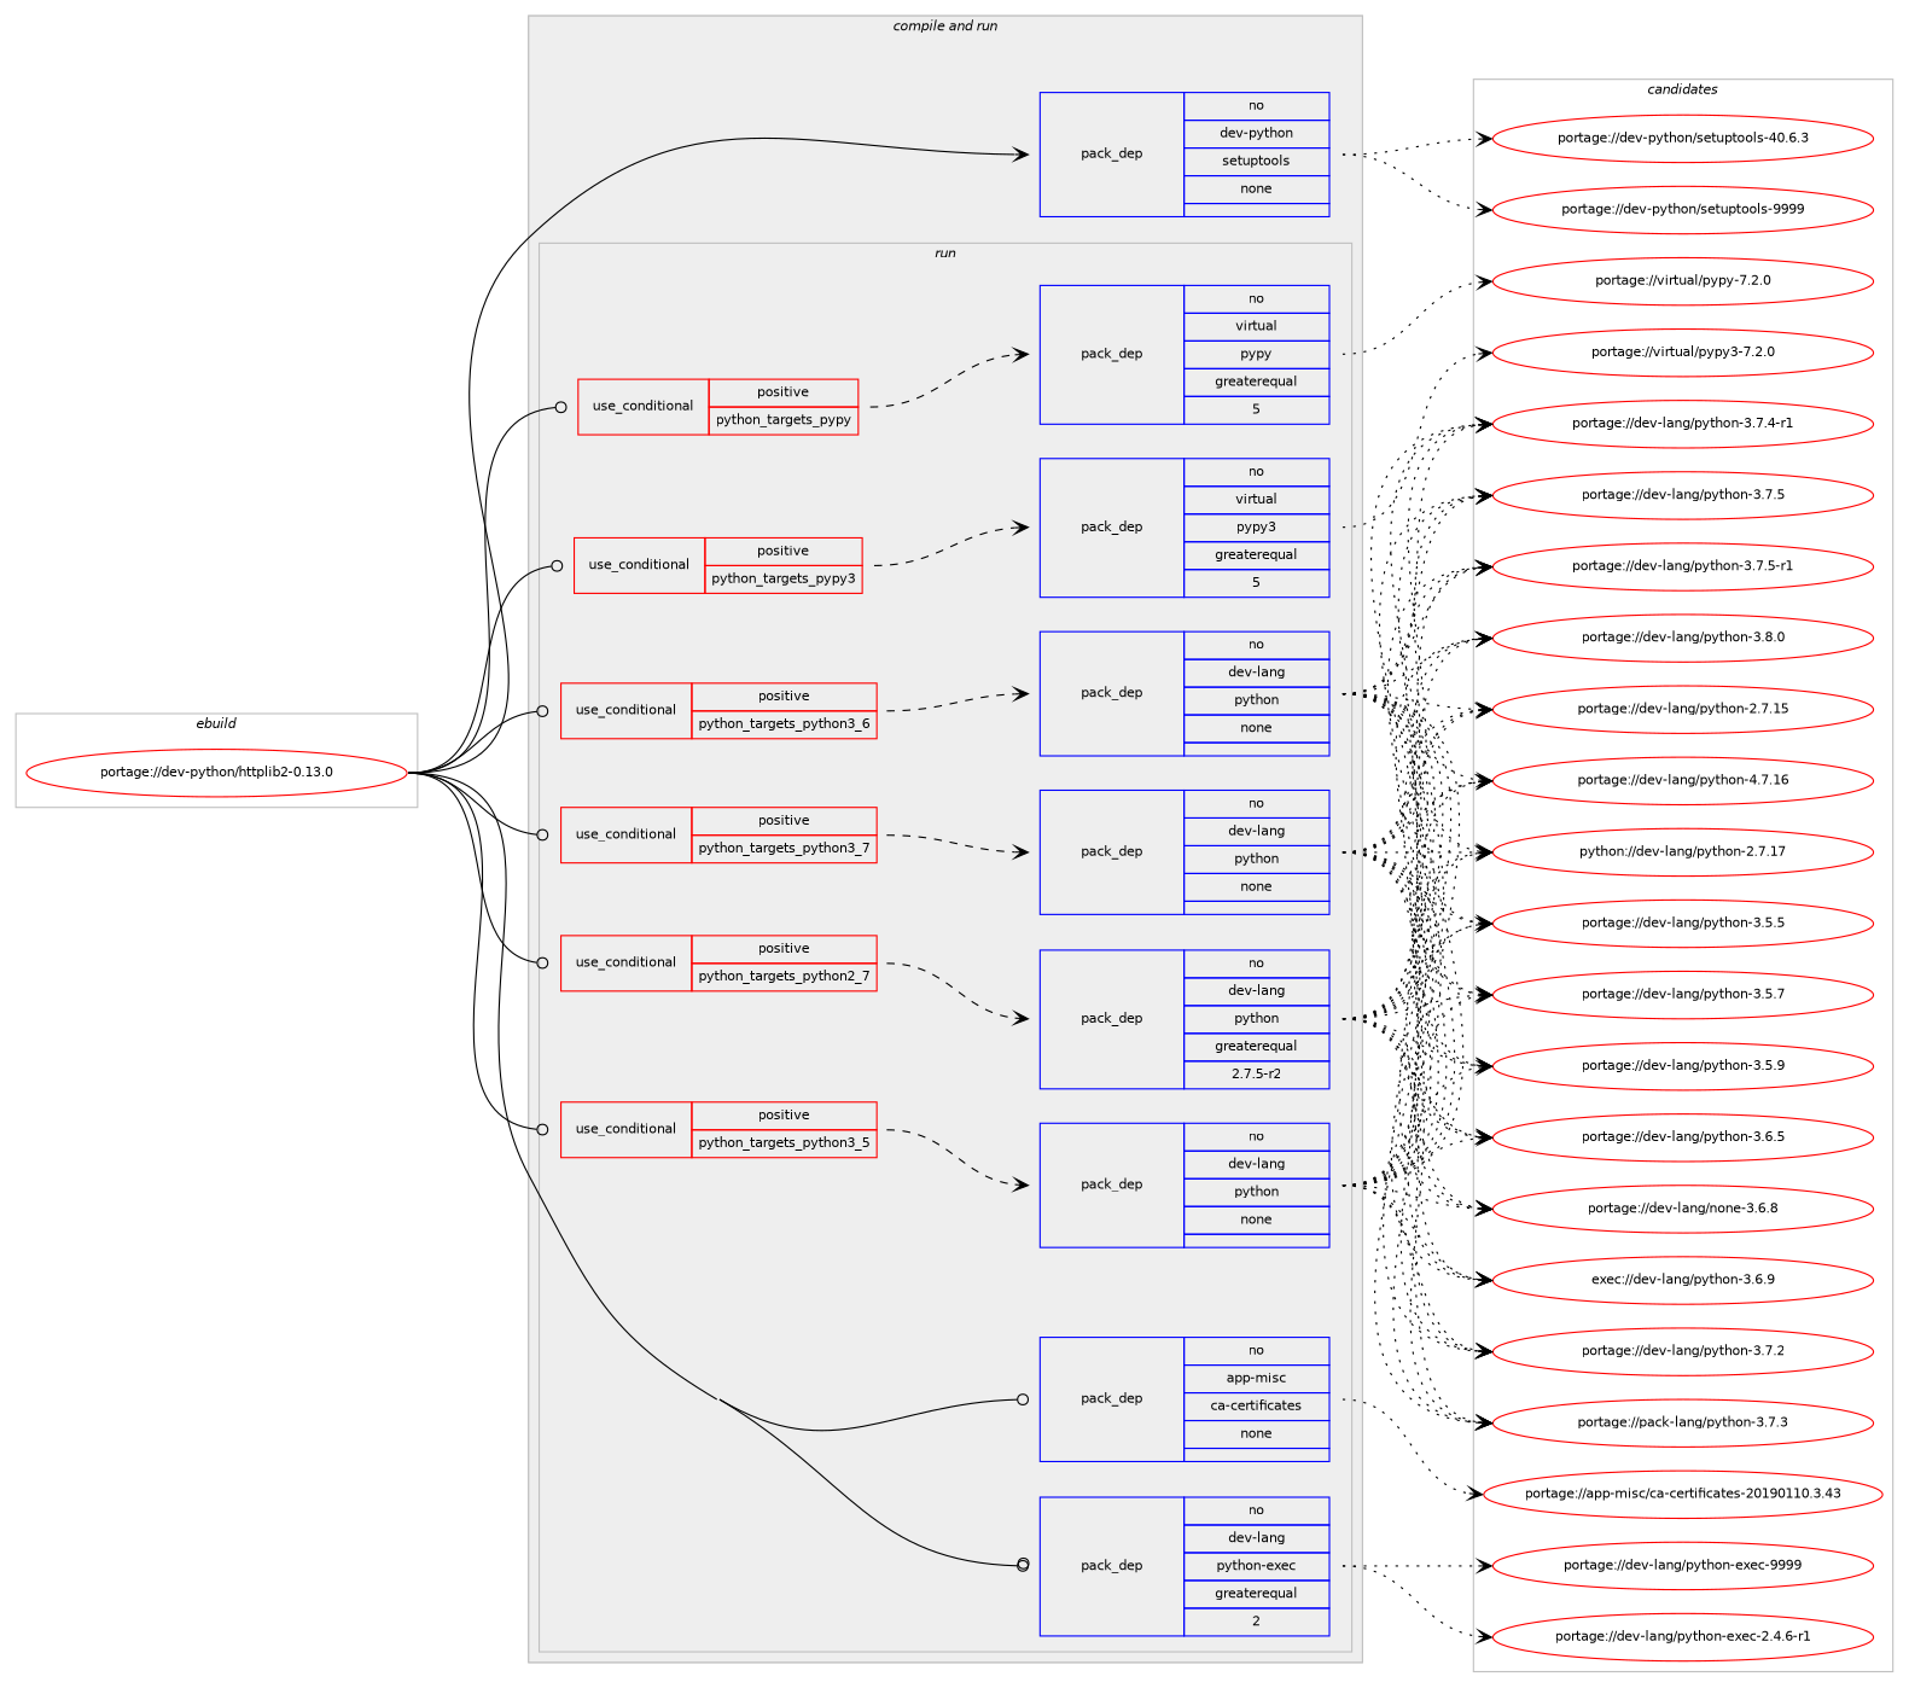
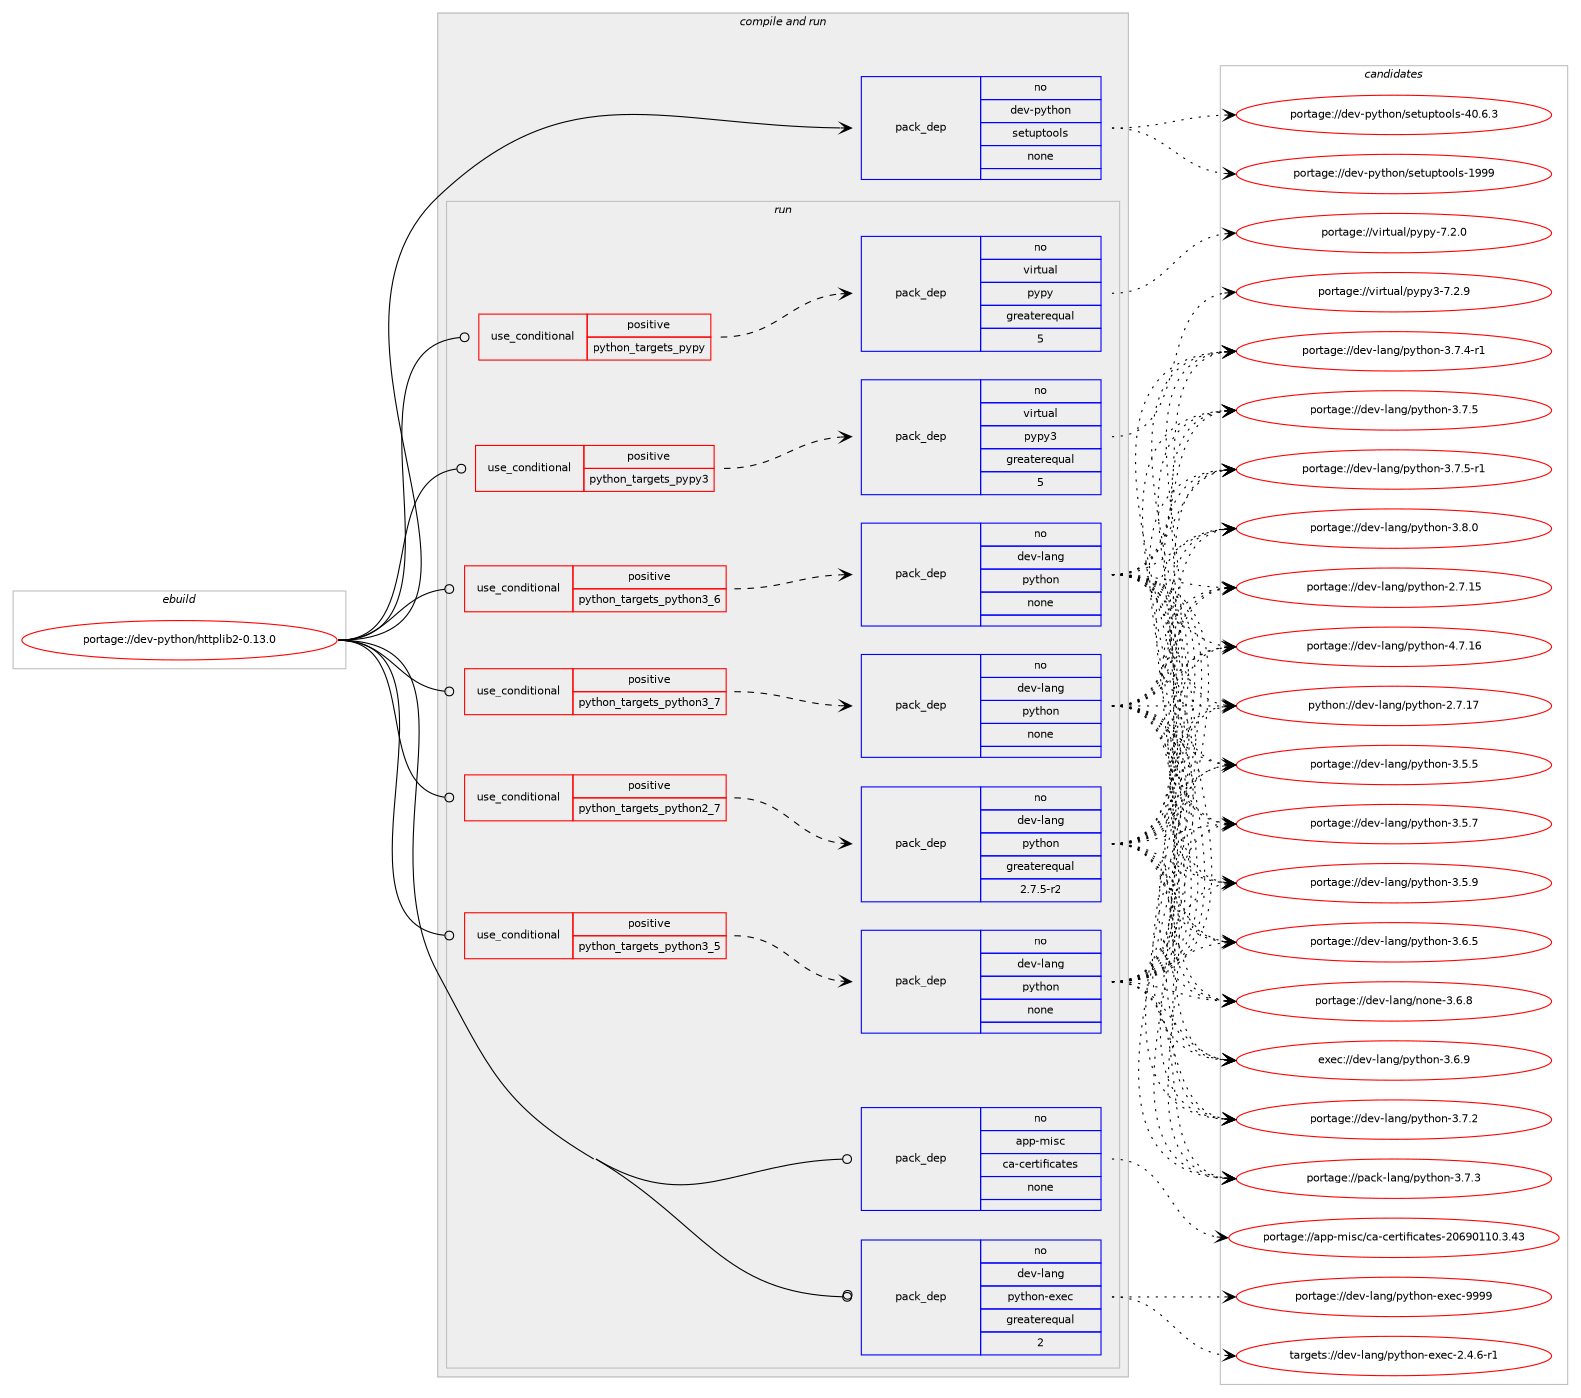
  digraph {
    compound=true
    concentrate=true
    fontname=Helvetica
    fontsize=10
    newrank=true
    rankdir=LR
    ranksep=1.5
    node [color=red fontname=Helvetica fontsize=10]
    edge [arrowhead=vee headport=w style=dotted tailport=e weight=100]
    n1 [label="portage://dev-python/httplib2-0.13.0" width=4]
    n2 [color=blue label=<<TABLE BORDER="0" CELLBORDER="1" CELLSPACING="0" CELLPADDING="4" WIDTH="220"><TR><TD ROWSPAN="6" CELLPADDING="30">pack_dep</TD></TR><TR><TD WIDTH="110">no</TD></TR><TR><TD>dev-python</TD></TR><TR><TD>setuptools</TD></TR><TR><TD>none</TD></TR><TR><TD></TD></TR></TABLE>> shape=none]
    n3 [color=blue label=<<TABLE BORDER="0" CELLBORDER="1" CELLSPACING="0" CELLPADDING="4" WIDTH="220"><TR><TD ROWSPAN="6" CELLPADDING="30">pack_dep</TD></TR><TR><TD WIDTH="110">no</TD></TR><TR><TD>virtual</TD></TR><TR><TD>pypy</TD></TR><TR><TD>greaterequal</TD></TR><TR><TD>5</TD></TR></TABLE>> shape=none]
    n4 [label=<<TABLE BORDER="0" CELLBORDER="1" CELLSPACING="0" CELLPADDING="4"><TR><TD ROWSPAN="3" CELLPADDING="10">use_conditional</TD></TR><TR><TD>positive</TD></TR><TR><TD>python_targets_pypy</TD></TR></TABLE>> shape=none]
    n5 [color=blue label=<<TABLE BORDER="0" CELLBORDER="1" CELLSPACING="0" CELLPADDING="4" WIDTH="220"><TR><TD ROWSPAN="6" CELLPADDING="30">pack_dep</TD></TR><TR><TD WIDTH="110">no</TD></TR><TR><TD>virtual</TD></TR><TR><TD>pypy3</TD></TR><TR><TD>greaterequal</TD></TR><TR><TD>5</TD></TR></TABLE>> shape=none]
    n6 [label=<<TABLE BORDER="0" CELLBORDER="1" CELLSPACING="0" CELLPADDING="4"><TR><TD ROWSPAN="3" CELLPADDING="10">use_conditional</TD></TR><TR><TD>positive</TD></TR><TR><TD>python_targets_pypy3</TD></TR></TABLE>> shape=none]
    n7 [color=blue label=<<TABLE BORDER="0" CELLBORDER="1" CELLSPACING="0" CELLPADDING="4" WIDTH="220"><TR><TD ROWSPAN="6" CELLPADDING="30">pack_dep</TD></TR><TR><TD WIDTH="110">no</TD></TR><TR><TD>dev-lang</TD></TR><TR><TD>python</TD></TR><TR><TD>greaterequal</TD></TR><TR><TD>2.7.5-r2</TD></TR></TABLE>> shape=none]
    n8 [label=<<TABLE BORDER="0" CELLBORDER="1" CELLSPACING="0" CELLPADDING="4"><TR><TD ROWSPAN="3" CELLPADDING="10">use_conditional</TD></TR><TR><TD>positive</TD></TR><TR><TD>python_targets_python2_7</TD></TR></TABLE>> shape=none]
    n9 [color=blue label=<<TABLE BORDER="0" CELLBORDER="1" CELLSPACING="0" CELLPADDING="4" WIDTH="220"><TR><TD ROWSPAN="6" CELLPADDING="30">pack_dep</TD></TR><TR><TD WIDTH="110">no</TD></TR><TR><TD>dev-lang</TD></TR><TR><TD>python</TD></TR><TR><TD>none</TD></TR><TR><TD></TD></TR></TABLE>> shape=none]
    n10 [label=<<TABLE BORDER="0" CELLBORDER="1" CELLSPACING="0" CELLPADDING="4"><TR><TD ROWSPAN="3" CELLPADDING="10">use_conditional</TD></TR><TR><TD>positive</TD></TR><TR><TD>python_targets_python3_5</TD></TR></TABLE>> shape=none]
    n11 [color=blue label=<<TABLE BORDER="0" CELLBORDER="1" CELLSPACING="0" CELLPADDING="4" WIDTH="220"><TR><TD ROWSPAN="6" CELLPADDING="30">pack_dep</TD></TR><TR><TD WIDTH="110">no</TD></TR><TR><TD>dev-lang</TD></TR><TR><TD>python</TD></TR><TR><TD>none</TD></TR><TR><TD></TD></TR></TABLE>> shape=none]
    n12 [label=<<TABLE BORDER="0" CELLBORDER="1" CELLSPACING="0" CELLPADDING="4"><TR><TD ROWSPAN="3" CELLPADDING="10">use_conditional</TD></TR><TR><TD>positive</TD></TR><TR><TD>python_targets_python3_6</TD></TR></TABLE>> shape=none]
    n13 [color=blue label=<<TABLE BORDER="0" CELLBORDER="1" CELLSPACING="0" CELLPADDING="4" WIDTH="220"><TR><TD ROWSPAN="6" CELLPADDING="30">pack_dep</TD></TR><TR><TD WIDTH="110">no</TD></TR><TR><TD>dev-lang</TD></TR><TR><TD>python</TD></TR><TR><TD>none</TD></TR><TR><TD></TD></TR></TABLE>> shape=none]
    n14 [label=<<TABLE BORDER="0" CELLBORDER="1" CELLSPACING="0" CELLPADDING="4"><TR><TD ROWSPAN="3" CELLPADDING="10">use_conditional</TD></TR><TR><TD>positive</TD></TR><TR><TD>python_targets_python3_7</TD></TR></TABLE>> shape=none]
    n15 [color=blue label=<<TABLE BORDER="0" CELLBORDER="1" CELLSPACING="0" CELLPADDING="4" WIDTH="220"><TR><TD ROWSPAN="6" CELLPADDING="30">pack_dep</TD></TR><TR><TD WIDTH="110">no</TD></TR><TR><TD>app-misc</TD></TR><TR><TD>ca-certificates</TD></TR><TR><TD>none</TD></TR><TR><TD></TD></TR></TABLE>> shape=none]
    n16 [color=blue label=<<TABLE BORDER="0" CELLBORDER="1" CELLSPACING="0" CELLPADDING="4" WIDTH="220"><TR><TD ROWSPAN="6" CELLPADDING="30">pack_dep</TD></TR><TR><TD WIDTH="110">no</TD></TR><TR><TD>dev-lang</TD></TR><TR><TD>python-exec</TD></TR><TR><TD>greaterequal</TD></TR><TR><TD>2</TD></TR></TABLE>> shape=none]
    n17 [label="portage://dev-python/setuptools-40.6.3" width=4]
-   n18 [label="portage://dev-python/setuptools-9999" width=4]
+   n18 [label="portage://dev-python/setuptools-1999" width=4]
    n19 [label="portage://virtual/pypy-7.2.0" width=4]
-   n20 [label="portage://virtual/pypy3-7.2.0" width=4]
+   n20 [label="portage://virtual/pypy3-7.2.9" width=4]
    n21 [label="portage://dev-lang/python-2.7.15" width=4]
    n22 [label="portage://dev-lang/python-4.7.16" width=4]
    n23 [label="python://dev-lang/python-2.7.17" width=4]
    n24 [label="portage://dev-lang/python-3.5.5" width=4]
    n25 [label="portage://dev-lang/python-3.5.7" width=4]
    n26 [label="portage://dev-lang/python-3.5.9" width=4]
    n27 [label="portage://dev-lang/python-3.6.5" width=4]
    n28 [label="portage://dev-lang/none-3.6.8" width=4]
    n29 [label="exec://dev-lang/python-3.6.9" width=4]
    n30 [label="portage://dev-lang/python-3.7.2" width=4]
    n31 [label="portage://pack-lang/python-3.7.3" width=4]
    n32 [label="portage://dev-lang/python-3.7.4-r1" width=4]
    n33 [label="portage://dev-lang/python-3.7.5" width=4]
    n34 [label="portage://dev-lang/python-3.7.5-r1" width=4]
    n35 [label="portage://dev-lang/python-3.8.0" width=4]
-   n36 [label="portage://app-misc/ca-certificates-20190110.3.43" width=4]
-   n37 [label="portage://dev-lang/python-exec-2.4.6-r1" width=4]
+   n36 [label="portage://app-misc/ca-certificates-20690110.3.43" width=4]
+   n37 [label="targets://dev-lang/python-exec-2.4.6-r1" width=4]
    n38 [label="portage://dev-lang/python-exec-9999" width=4]
    subgraph cluster_1 {
      color=gray
      label=<<i>ebuild</i>>
      rank=same
      n1
    }
    subgraph cluster_2 {
      color=gray
      label=<<i>dependencies</i>>
      subgraph cluster_3 {
        color=gray
        fillcolor="#eeeeee"
        label=<<i>compile</i>>
        style=filled
        subgraph sub_4 {
          color=gray
          fillcolor="#eeeeee"
          label=<<i>compile</i>>
          style=filled
          n2
        }
      }
      subgraph cluster_5 {
        color=gray
        fillcolor="#eeeeee"
        label=<<i>compile and run</i>>
        style=filled
      }
      subgraph cluster_6 {
        color=gray
        fillcolor="#eeeeee"
        label=<<i>run</i>>
        style=filled
        subgraph sub_7 {
          color=gray
          fillcolor="#eeeeee"
          label=<<i>run</i>>
          style=filled
          n4
          subgraph sub_8 {
            color=gray
            fillcolor="#eeeeee"
            label=<<i>run</i>>
            style=filled
            n3
          }
        }
        subgraph sub_9 {
          color=gray
          fillcolor="#eeeeee"
          label=<<i>run</i>>
          style=filled
          n6
          subgraph sub_10 {
            color=gray
            fillcolor="#eeeeee"
            label=<<i>run</i>>
            style=filled
            n5
          }
        }
        subgraph sub_11 {
          color=gray
          fillcolor="#eeeeee"
          label=<<i>run</i>>
          style=filled
          n8
          subgraph sub_12 {
            color=gray
            fillcolor="#eeeeee"
            label=<<i>run</i>>
            style=filled
            n7
          }
        }
        subgraph sub_13 {
          color=gray
          fillcolor="#eeeeee"
          label=<<i>run</i>>
          style=filled
          n10
          subgraph sub_14 {
            color=gray
            fillcolor="#eeeeee"
            label=<<i>run</i>>
            style=filled
            n9
          }
        }
        subgraph sub_15 {
          color=gray
          fillcolor="#eeeeee"
          label=<<i>run</i>>
          style=filled
          n12
          subgraph sub_16 {
            color=gray
            fillcolor="#eeeeee"
            label=<<i>run</i>>
            style=filled
            n11
          }
        }
        subgraph sub_17 {
          color=gray
          fillcolor="#eeeeee"
          label=<<i>run</i>>
          style=filled
          n14
          subgraph sub_18 {
            color=gray
            fillcolor="#eeeeee"
            label=<<i>run</i>>
            style=filled
            n13
          }
        }
        subgraph sub_19 {
          color=gray
          fillcolor="#eeeeee"
          label=<<i>run</i>>
          style=filled
          n15
        }
        subgraph sub_20 {
          color=gray
          fillcolor="#eeeeee"
          label=<<i>run</i>>
          style=filled
          n16
        }
      }
    }
    subgraph cluster_21 {
      color=gray
      label=<<i>candidates</i>>
      rank=same
      subgraph sub_22 {
        color=black
        label=<<i>candidates</i>>
        nodesep=1
        rank=same
        n17
        n18
      }
      subgraph sub_23 {
        color=black
        label=<<i>candidates</i>>
        nodesep=1
        rank=same
        n19
      }
      subgraph sub_24 {
        color=black
        label=<<i>candidates</i>>
        nodesep=1
        rank=same
        n20
      }
      subgraph sub_25 {
        color=black
        label=<<i>candidates</i>>
        nodesep=1
        rank=same
        n21
        n22
        n23
        n24
        n25
        n26
        n27
        n28
        n29
        n30
        n31
        n32
        n33
        n34
        n35
      }
      subgraph sub_26 {
        color=black
        label=<<i>candidates</i>>
        nodesep=1
        rank=same
        n21
        n22
        n23
        n24
        n25
        n26
        n27
        n28
        n29
        n30
        n31
        n32
        n33
        n34
        n35
      }
      subgraph sub_27 {
        color=black
        label=<<i>candidates</i>>
        nodesep=1
        rank=same
        n21
        n22
        n23
        n24
        n25
        n26
        n27
        n28
        n29
        n30
        n31
        n32
        n33
        n34
        n35
      }
      subgraph sub_28 {
        color=black
        label=<<i>candidates</i>>
        nodesep=1
        rank=same
        n21
        n22
        n23
        n24
        n25
        n26
        n27
        n28
        n29
        n30
        n31
        n32
        n33
        n34
        n35
      }
      subgraph sub_29 {
        color=black
        label=<<i>candidates</i>>
        nodesep=1
        rank=same
        n36
      }
      subgraph sub_30 {
        color=black
        label=<<i>candidates</i>>
        nodesep=1
        rank=same
        n37
        n38
      }
    }
    n1 -> n2 [style=solid weight=20]
    n1 -> n4 [arrowhead=odot style=solid weight=20]
    n1 -> n6 [arrowhead=odot style=solid weight=20]
    n1 -> n8 [arrowhead=odot style=solid weight=20]
    n1 -> n10 [arrowhead=odot style=solid weight=20]
    n1 -> n12 [arrowhead=odot style=solid weight=20]
    n1 -> n14 [arrowhead=odot style=solid weight=20]
    n1 -> n15 [arrowhead=odot style=solid weight=20]
    n1 -> n16 [arrowhead=odot style=solid weight=20]
    n2 -> n17
    n2 -> n18
    n3 -> n19
    n4 -> n3 [style=dashed weight=20]
    n5 -> n20
    n6 -> n5 [style=dashed weight=20]
    n7 -> n21
    n7 -> n22
    n7 -> n23
    n7 -> n24
    n7 -> n25
    n7 -> n26
    n7 -> n27
    n7 -> n28
    n7 -> n29
    n7 -> n30
    n7 -> n31
    n7 -> n32
    n7 -> n33
    n7 -> n34
    n7 -> n35
    n8 -> n7 [style=dashed weight=20]
    n9 -> n21
    n9 -> n22
    n9 -> n23
    n9 -> n24
    n9 -> n25
    n9 -> n26
    n9 -> n27
    n9 -> n28
    n9 -> n29
    n9 -> n30
    n9 -> n31
    n9 -> n32
    n9 -> n33
    n9 -> n34
    n9 -> n35
    n10 -> n9 [style=dashed weight=20]
    n11 -> n21
    n11 -> n22
    n11 -> n23
    n11 -> n24
    n11 -> n25
    n11 -> n26
    n11 -> n27
    n11 -> n28
    n11 -> n29
    n11 -> n30
    n11 -> n31
    n11 -> n32
    n11 -> n33
    n11 -> n34
    n11 -> n35
    n12 -> n11 [style=dashed weight=20]
    n13 -> n21
    n13 -> n22
    n13 -> n23
    n13 -> n24
    n13 -> n25
    n13 -> n26
    n13 -> n27
    n13 -> n28
    n13 -> n29
    n13 -> n30
    n13 -> n31
    n13 -> n32
    n13 -> n33
    n13 -> n34
    n13 -> n35
    n14 -> n13 [style=dashed weight=20]
    n15 -> n36
    n16 -> n37
    n16 -> n38
  }
